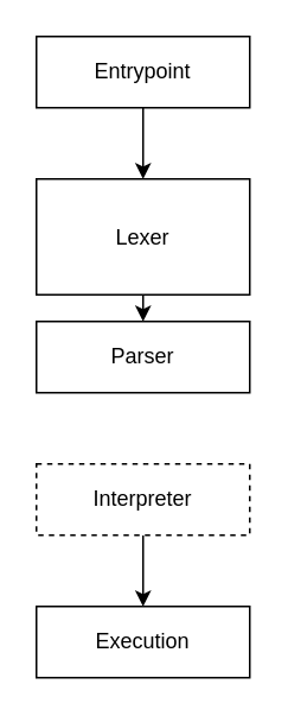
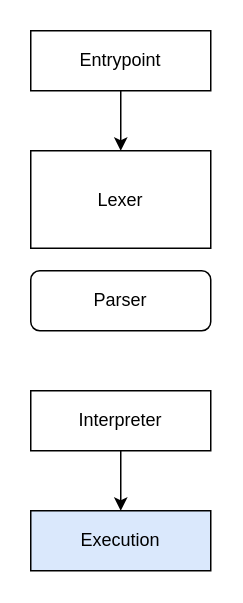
  <mxCell id="0" />
  <mxCell id="1" parent="0" />
  <mxCell id="2" style="edgeStyle=none;html=1;exitX=0.5;exitY=1;exitDx=0;exitDy=0;entryX=0.5;entryY=0;entryDx=0;entryDy=0;" parent="1" source="3" target="5" edge="1"><mxGeometry relative="1" as="geometry" /></mxCell>
  <mxCell id="3" value="Entrypoint" style="rounded=0;whiteSpace=wrap;html=1;" parent="1" vertex="1"><mxGeometry x="20" y="20" width="120" height="40" as="geometry" /></mxCell>
- <mxCell id="4" style="edgeStyle=none;html=1;exitX=0.5;exitY=1;exitDx=0;exitDy=0;entryX=0.5;entryY=0;entryDx=0;entryDy=0;" parent="1" source="5" target="6" edge="1"><mxGeometry relative="1" as="geometry" /></mxCell>
  <mxCell id="5" value="Lexer" style="rounded=0;whiteSpace=wrap;html=1;" parent="1" vertex="1"><mxGeometry x="20" y="100" width="120" height="65" as="geometry" /></mxCell>
- <mxCell id="6" value="Parser" style="rounded=0;whiteSpace=wrap;html=1;" parent="1" vertex="1"><mxGeometry x="20" y="180" width="120" height="40" as="geometry" /></mxCell>
+ <mxCell id="6" value="Parser" style="whiteSpace=wrap;html=1;rounded=1;" parent="1" vertex="1"><mxGeometry x="20" y="180" width="120" height="40" as="geometry" /></mxCell>
  <mxCell id="7" style="edgeStyle=none;html=1;exitX=0.5;exitY=1;exitDx=0;exitDy=0;entryX=0.5;entryY=0;entryDx=0;entryDy=0;" parent="1" source="8" target="9" edge="1"><mxGeometry relative="1" as="geometry" /></mxCell>
- <mxCell id="8" value="Interpreter" style="rounded=0;whiteSpace=wrap;html=1;dashed=1;" parent="1" vertex="1"><mxGeometry x="20" y="260" width="120" height="40" as="geometry" /></mxCell>
- <mxCell id="9" value="Execution" style="rounded=0;whiteSpace=wrap;html=1;" parent="1" vertex="1"><mxGeometry x="20" y="340" width="120" height="40" as="geometry" /></mxCell>
+ <mxCell id="8" value="Interpreter" style="rounded=0;whiteSpace=wrap;html=1;" parent="1" vertex="1"><mxGeometry x="20" y="260" width="120" height="40" as="geometry" /></mxCell>
+ <mxCell id="9" value="Execution" style="rounded=0;whiteSpace=wrap;html=1;fillColor=#dae8fc;" parent="1" vertex="1"><mxGeometry x="20" y="340" width="120" height="40" as="geometry" /></mxCell>
